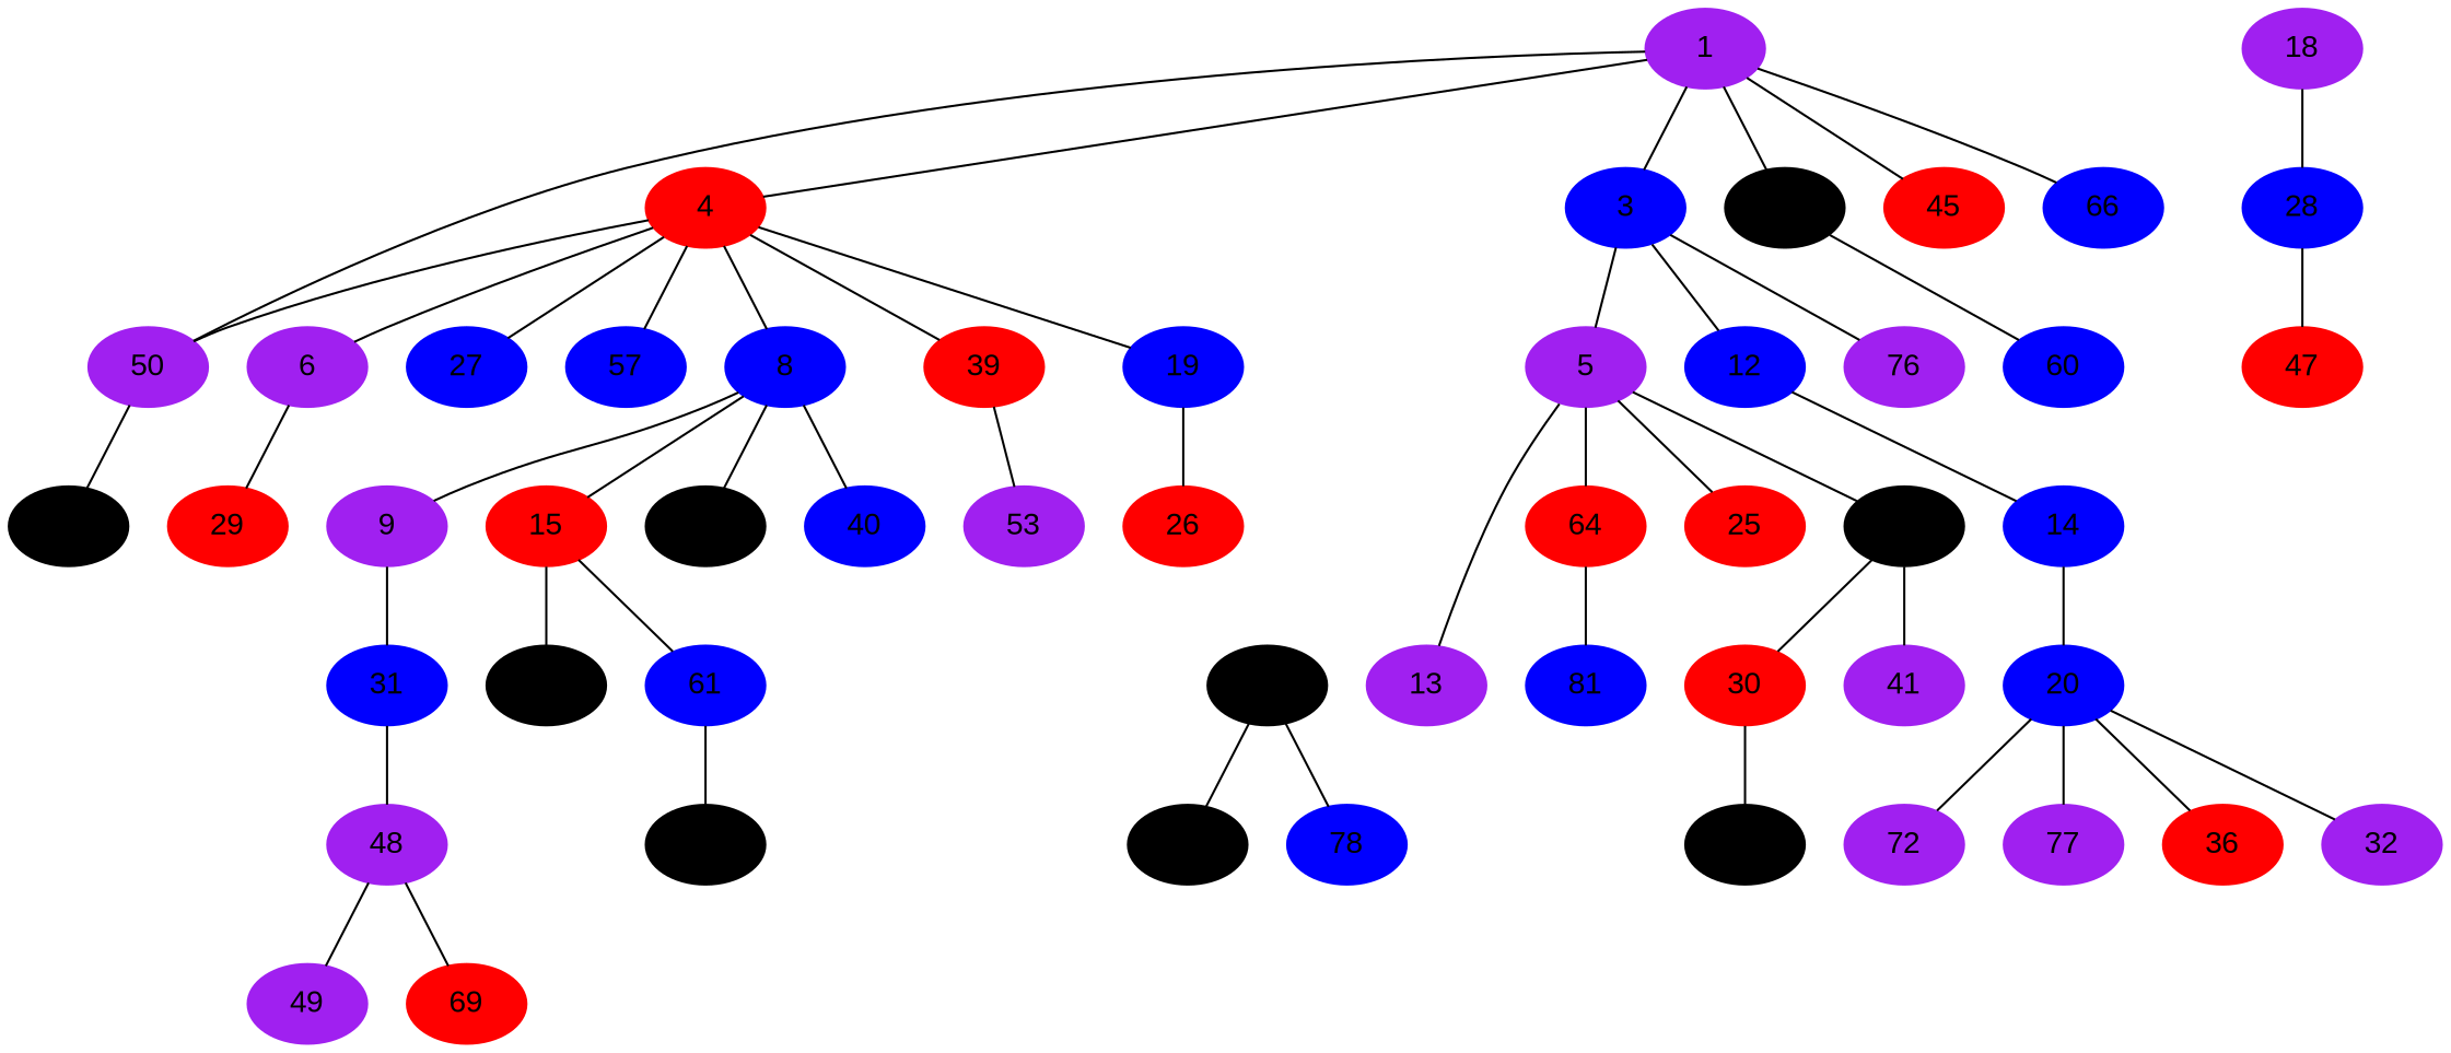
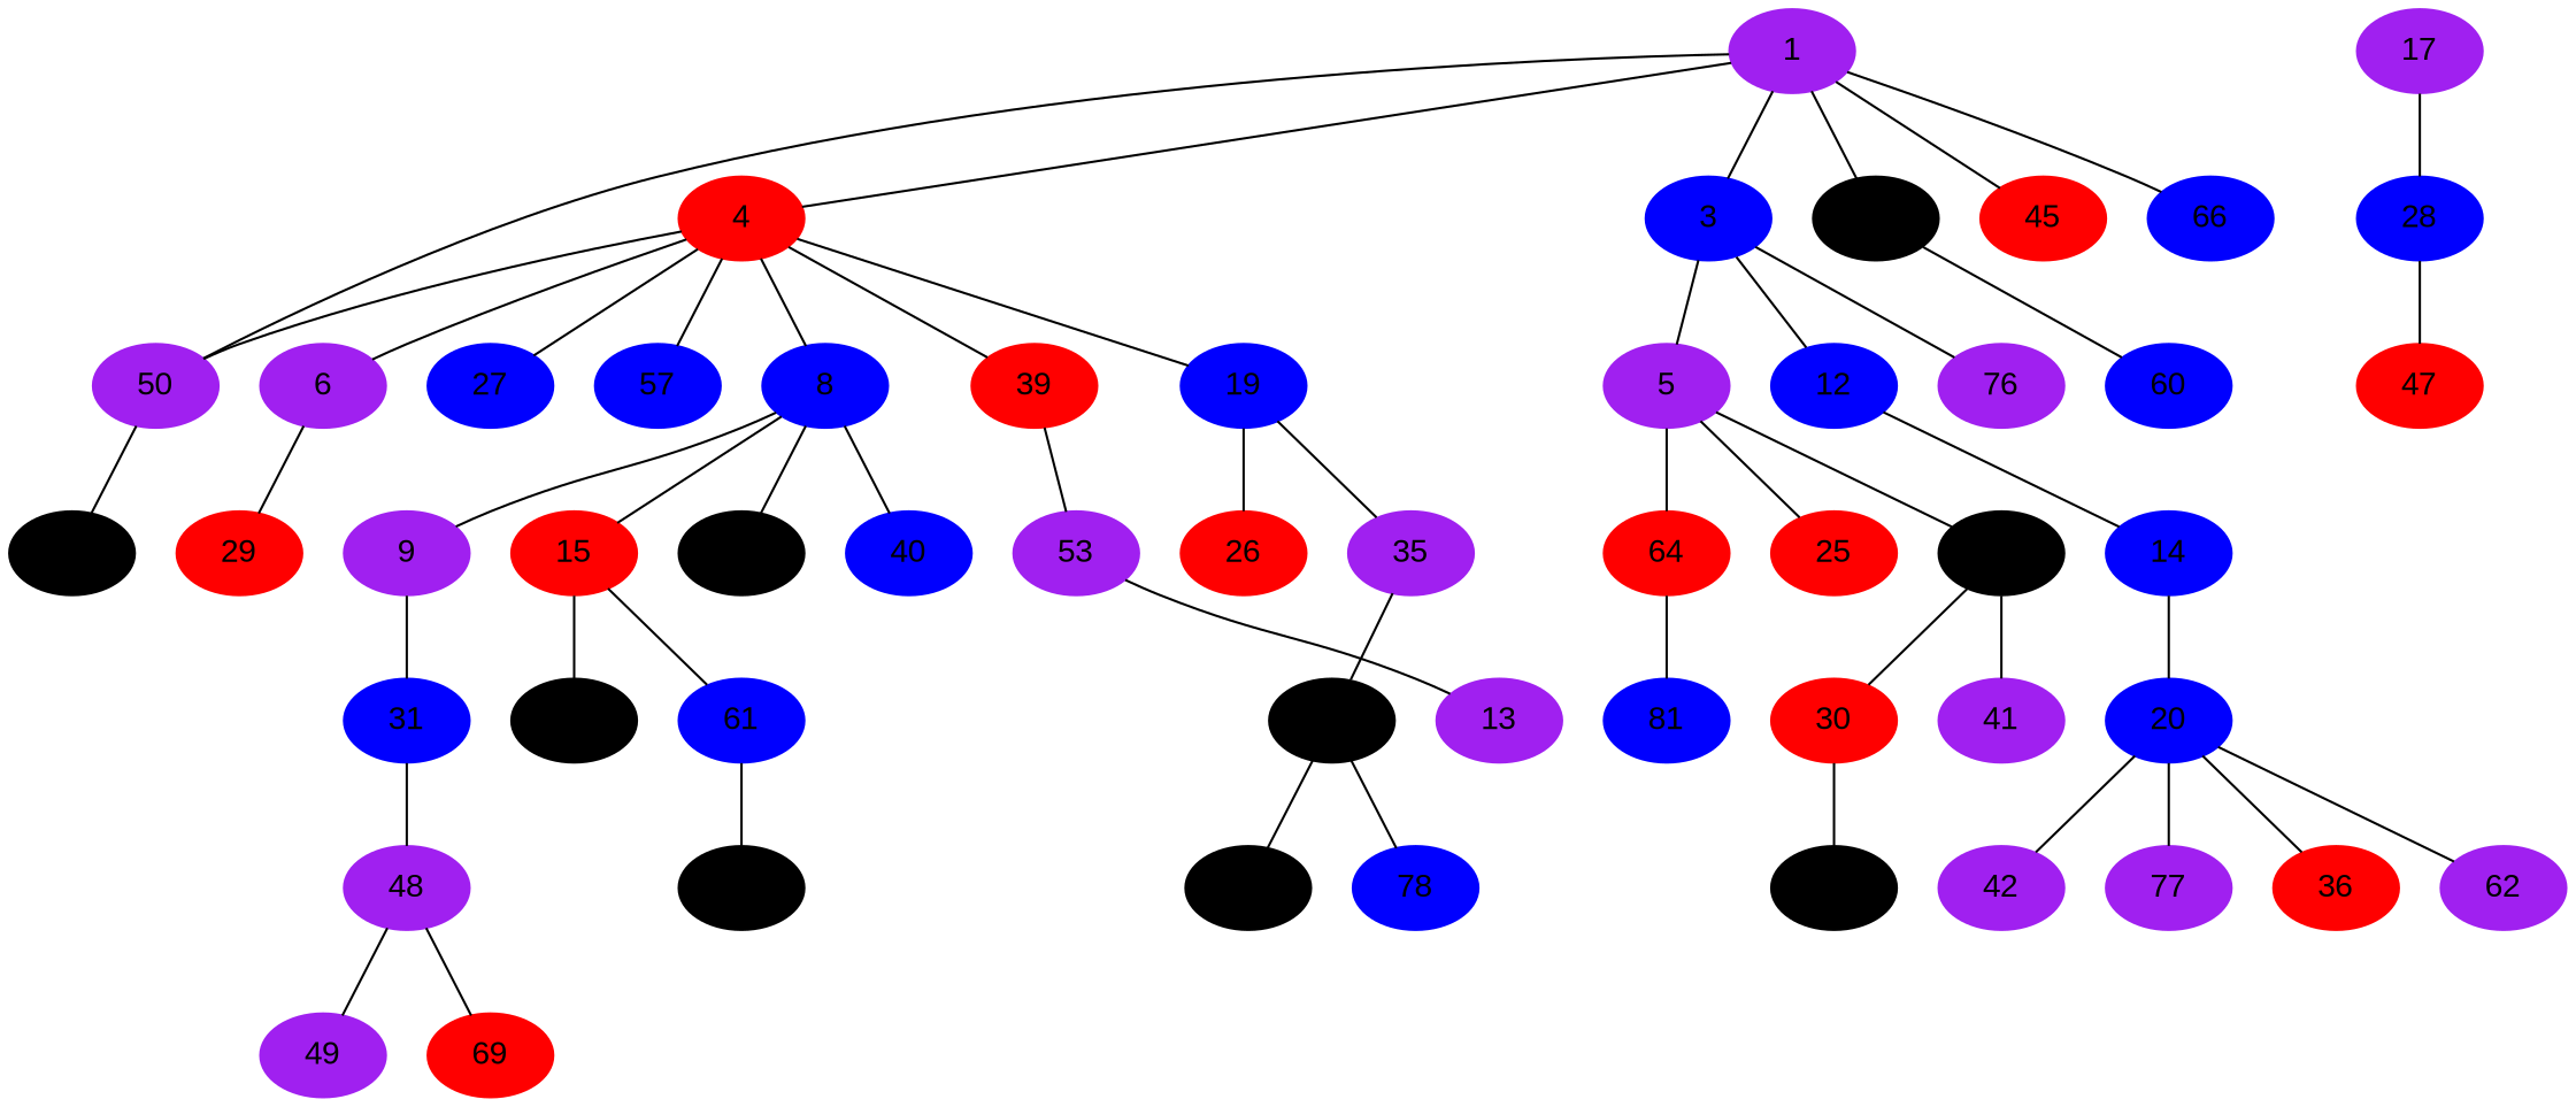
  graph {
    fontname="Liberation Sans"
    node [color=purple fontname="Liberation Sans" style=filled]
    edge [fontname="Liberation Sans"]
    1 [super="+2"]
    3 [color=blue super="+42"]
    4 [color=red super="+6"]
    44 [color=black]
    45 [color=red super="+84"]
    66 [color=blue]
    50 [super="+68"]
    5 [super="+16"]
    12 [color=blue super="+34"]
    76 [super="+85"]
    n11 [label=6 super="+51"]
    8 [color=blue super="+24"]
    19 [color=blue super="+23"]
    27 [color=blue super="+74"]
    39 [color=red super="+52"]
    57 [color=blue]
    28 [color=blue super="+33"]
-   18
+   18 [label=17]
    60 [color=blue super="+63"]
    10 [color=black super="+17"]
    13
    25 [color=red]
    64 [color=red super="+83"]
    14 [color=blue super="+70"]
    29 [color=red]
    9 [super="+22"]
    11 [color=black super="+21"]
    15 [color=red super="+32"]
    40 [color=blue super="+54"]
    26 [color=red]
+   35
    53
    59 [color=black]
    30 [color=red super="+79"]
    41
    81 [color=blue]
    31 [color=blue super="+37"]
    46 [color=black super="+58"]
    61 [color=blue super="+67"]
    48 [super="+65"]
    43 [color=black]
    20 [color=blue super="+55"]
    36 [color=red]
-   62 [label=32]
-   72
+   62
+   72 [label=42]
    77
    71 [color=black super="+73"]
    47 [color=red]
    38 [color=black super="+56"]
    49
    69 [color=red super="+82"]
    75 [color=black super="+80"]
    78 [color=blue]
    1 -- 3
    1 -- 4
    1 -- 44
    1 -- 45
    1 -- 66
    1 -- 50
    3 -- 5
    3 -- 12
    3 -- 76
    4 -- 50
    4 -- n11
    4 -- 8
    4 -- 19
    4 -- 27
    4 -- 39
    4 -- 57
    44 -- 60
    50 -- 59
    5 -- 10
-   5 -- 13
+   53 -- 13
    5 -- 25
    5 -- 64
    12 -- 14
    n11 -- 29
    8 -- 9
    8 -- 11
    8 -- 15
    8 -- 40
    19 -- 26
+   19 -- 35
    39 -- 53
    28 -- 47
    18 -- 28
    10 -- 30
    10 -- 41
    64 -- 81
    14 -- 20
    9 -- 31
    15 -- 46
    15 -- 61
+   35 -- 38
    30 -- 43
    31 -- 48
    61 -- 71
    48 -- 49
    48 -- 69
    20 -- 36
    20 -- 62
    20 -- 72
    20 -- 77
    38 -- 75
    38 -- 78
  }
